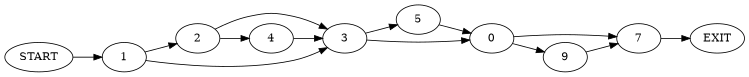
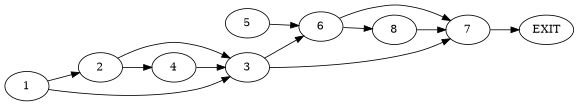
  digraph {
    rankdir=LR
-   n1 [label=START]
    1
    2
    3
    n5 [label=EXIT]
    4
    5
-   6 [label=0]
+   6
    7
-   8 [label=9]
-   n1 -> 1
+   8
    1 -> 2
    1 -> 3
    2 -> 3
    2 -> 4
-   3 -> 5
+   3 -> 7
    3 -> 6
    4 -> 3
    5 -> 6
    6 -> 7
    6 -> 8
    7 -> n5
    8 -> 7
  }
